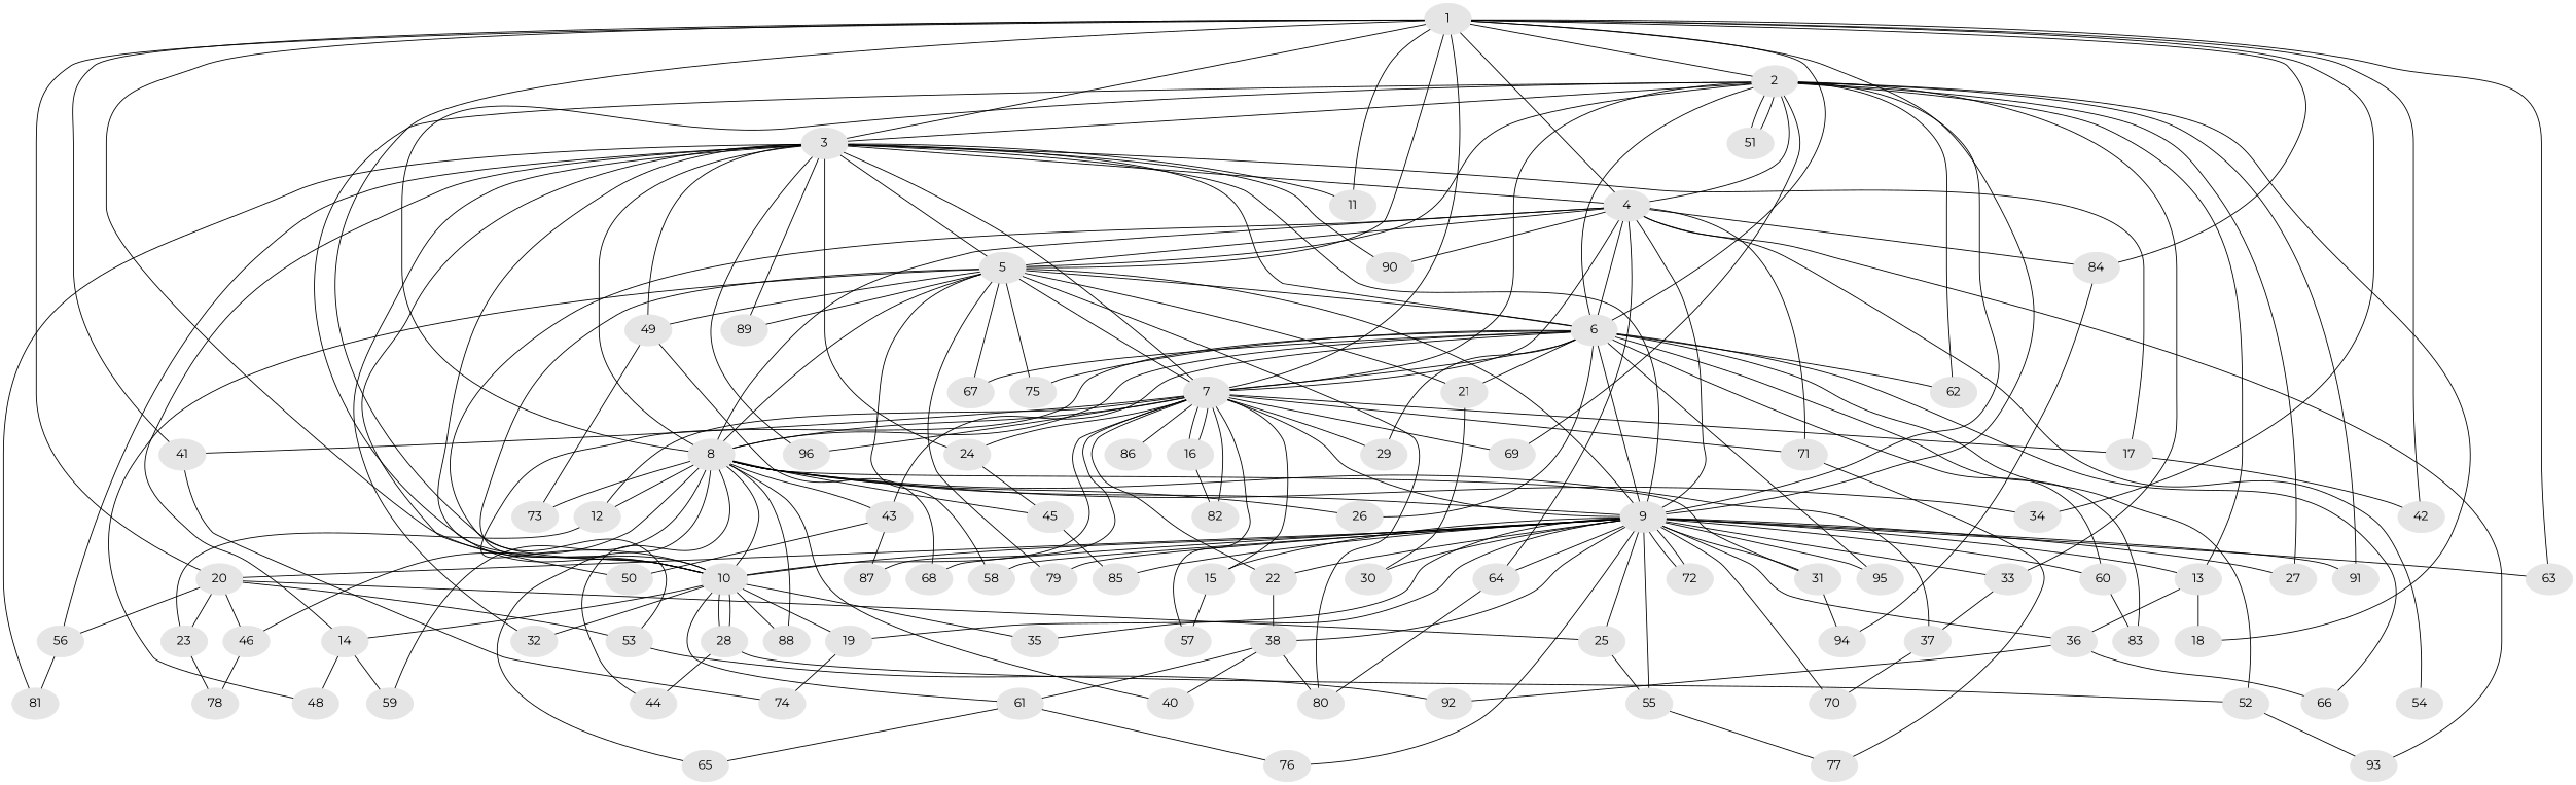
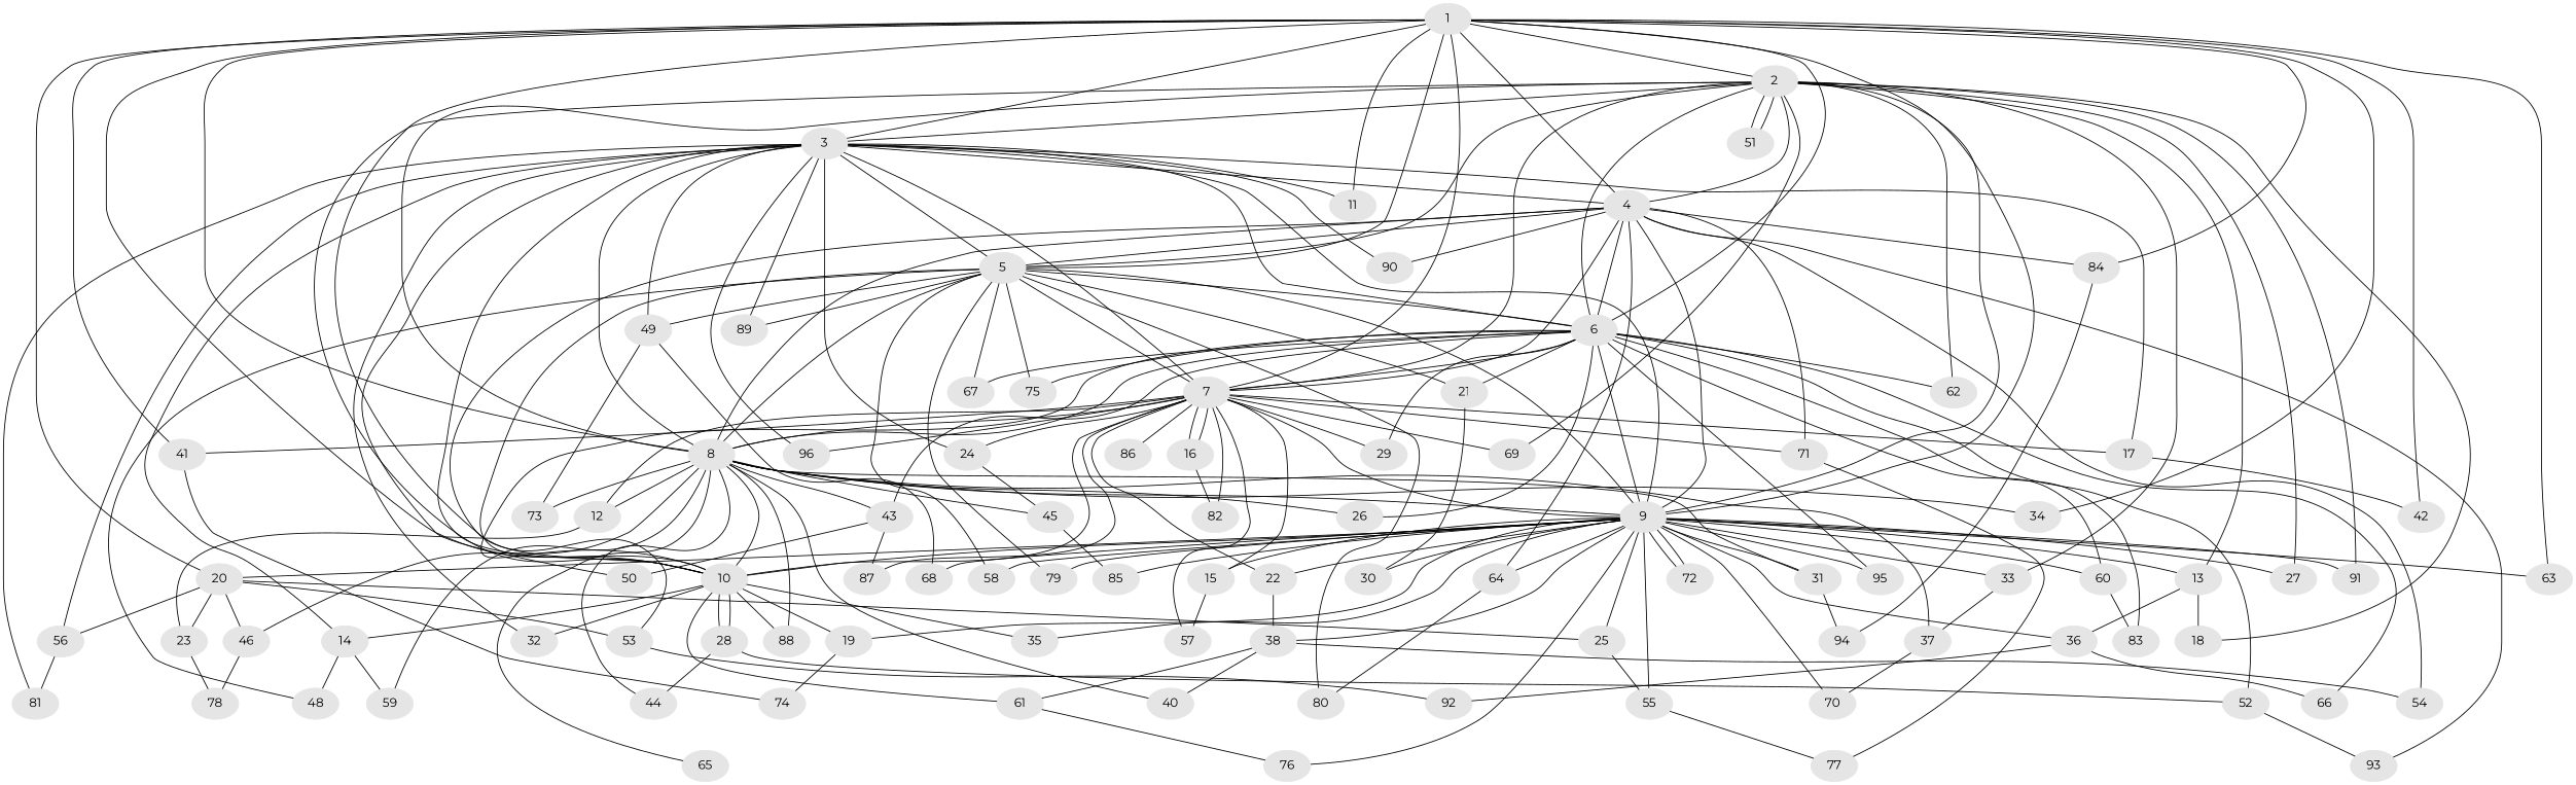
  graph {
    fontname=Montserrat
    node [color=gray90 fontname=Montserrat style=filled]
    edge [fontname=Montserrat]
    1
    2
    3
    4
    5
    6
    7
    8
    9
    10
    11
    20
    34
    41
    42
    53
    63
    84
    13
    18
    27
    33
    51
    62
    69
    91
    14
    17
    24
    32
    49
    50
    56
    81
    89
    90
    96
    54
    64
    71
    93
    21
    48
    58
    67
    75
    79
    80
    26
    29
    43
    52
    60
    66
    83
    95
    12
    15
    16
    22
    57
    82
    86
    87
    31
    37
    40
    44
    45
    46
    59
    65
    73
    88
    19
    25
    30
    35
    36
    38
    55
    68
    70
    72
    76
    85
    28
    61
    23
    74
    92
    94
    77
    78
    1 -- 2
    1 -- 3
    1 -- 4
    1 -- 5
    1 -- 6
    1 -- 7
+   1 -- 8
    1 -- 9
    1 -- 10
    1 -- 11
    1 -- 20
    1 -- 34
    1 -- 41
    1 -- 42
    1 -- 53
    1 -- 63
    1 -- 84
    2 -- 3
    2 -- 4
    2 -- 5
    2 -- 6
    2 -- 7
    2 -- 8
    2 -- 9
    2 -- 10
    2 -- 13
    2 -- 18
    2 -- 27
    2 -- 33
    2 -- 51
    2 -- 51
    2 -- 62
    2 -- 69
    2 -- 91
    3 -- 4
    3 -- 5
    3 -- 6
    3 -- 7
    3 -- 8
    3 -- 9
    3 -- 10
    3 -- 11
    3 -- 14
    3 -- 17
    3 -- 24
    3 -- 32
    3 -- 49
    3 -- 50
    3 -- 56
    3 -- 81
    3 -- 89
    3 -- 90
    3 -- 96
    4 -- 5
    4 -- 6
    4 -- 7
    4 -- 8
    4 -- 9
    4 -- 10
    4 -- 84
    4 -- 90
    4 -- 54
    4 -- 64
    4 -- 71
    4 -- 93
    5 -- 6
    5 -- 7
    5 -- 8
    5 -- 9
    5 -- 10
    5 -- 49
    5 -- 89
    5 -- 21
    5 -- 48
    5 -- 58
    5 -- 67
    5 -- 75
    5 -- 79
    5 -- 80
    6 -- 7
    6 -- 8
    6 -- 9
    6 -- 10
    6 -- 62
    6 -- 21
    6 -- 67
    6 -- 75
    6 -- 26
    6 -- 29
    6 -- 43
    6 -- 52
    6 -- 60
    6 -- 66
    6 -- 83
    6 -- 95
    7 -- 8
    7 -- 9
    7 -- 10
    7 -- 41
    7 -- 69
    7 -- 17
    7 -- 24
    7 -- 96
    7 -- 71
    7 -- 29
    7 -- 12
    7 -- 15
    7 -- 16
    7 -- 16
    7 -- 22
    7 -- 57
    7 -- 82
    7 -- 86
    7 -- 87
    8 -- 9
    8 -- 10
    8 -- 34
    8 -- 26
    8 -- 43
    8 -- 12
    8 -- 31
    8 -- 37
    8 -- 40
    8 -- 44
    8 -- 45
    8 -- 46
    8 -- 59
    8 -- 65
    8 -- 73
    8 -- 88
    9 -- 10
    9 -- 20
    9 -- 63
    9 -- 13
    9 -- 27
    9 -- 33
    9 -- 91
    9 -- 64
    9 -- 58
    9 -- 79
    9 -- 60
    9 -- 95
    9 -- 15
    9 -- 22
    9 -- 31
    9 -- 19
    9 -- 25
    9 -- 30
    9 -- 35
    9 -- 36
    9 -- 38
    9 -- 55
    9 -- 68
    9 -- 70
    9 -- 72
    9 -- 72
    9 -- 76
    9 -- 85
    10 -- 14
    10 -- 32
    10 -- 88
    10 -- 19
    10 -- 35
    10 -- 28
    10 -- 28
    10 -- 61
    20 -- 53
    20 -- 56
    20 -- 46
    20 -- 25
    20 -- 23
    41 -- 74
    53 -- 92
    84 -- 94
    13 -- 18
    13 -- 36
    33 -- 37
    14 -- 48
    14 -- 59
    17 -- 42
    24 -- 45
    49 -- 73
    49 -- 68
    56 -- 81
    64 -- 80
    71 -- 77
    21 -- 30
    43 -- 50
    43 -- 87
    52 -- 93
    60 -- 83
    12 -- 23
    15 -- 57
    16 -- 82
    22 -- 38
    31 -- 94
    37 -- 70
    45 -- 85
    46 -- 78
    19 -- 74
    25 -- 55
    36 -- 66
    36 -- 92
-   38 -- 80
+   38 -- 54
    38 -- 40
    38 -- 61
    55 -- 77
    28 -- 52
    28 -- 44
-   61 -- 65
    61 -- 76
    23 -- 78
  }
